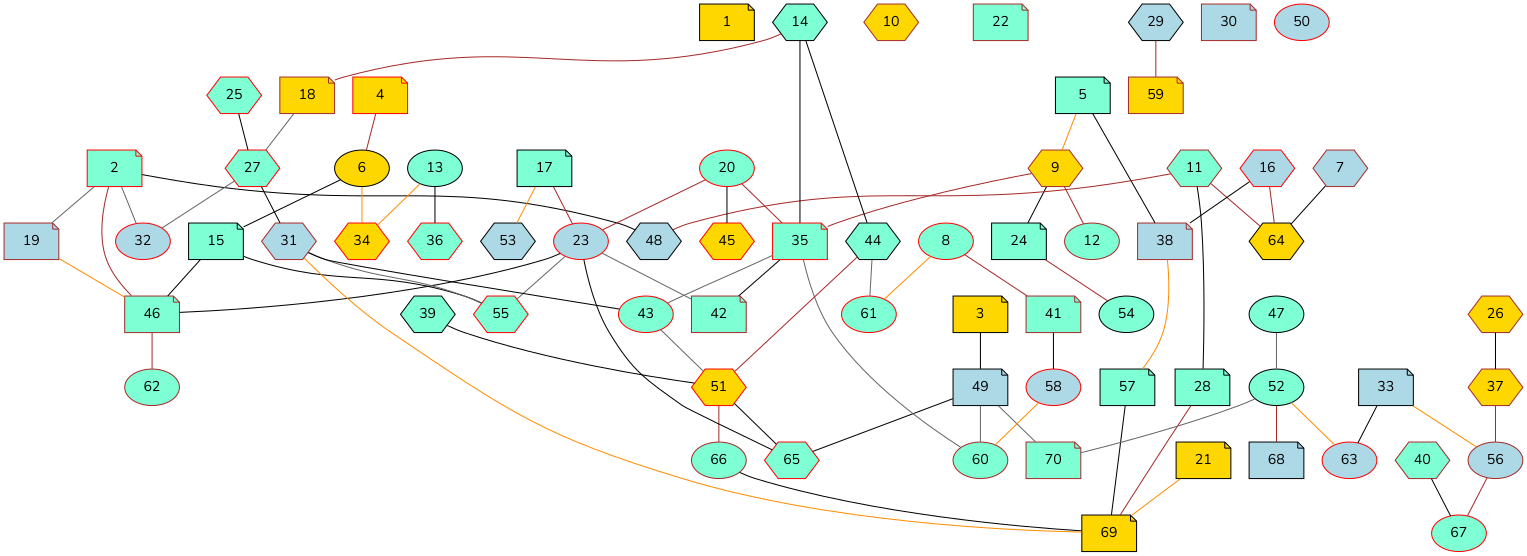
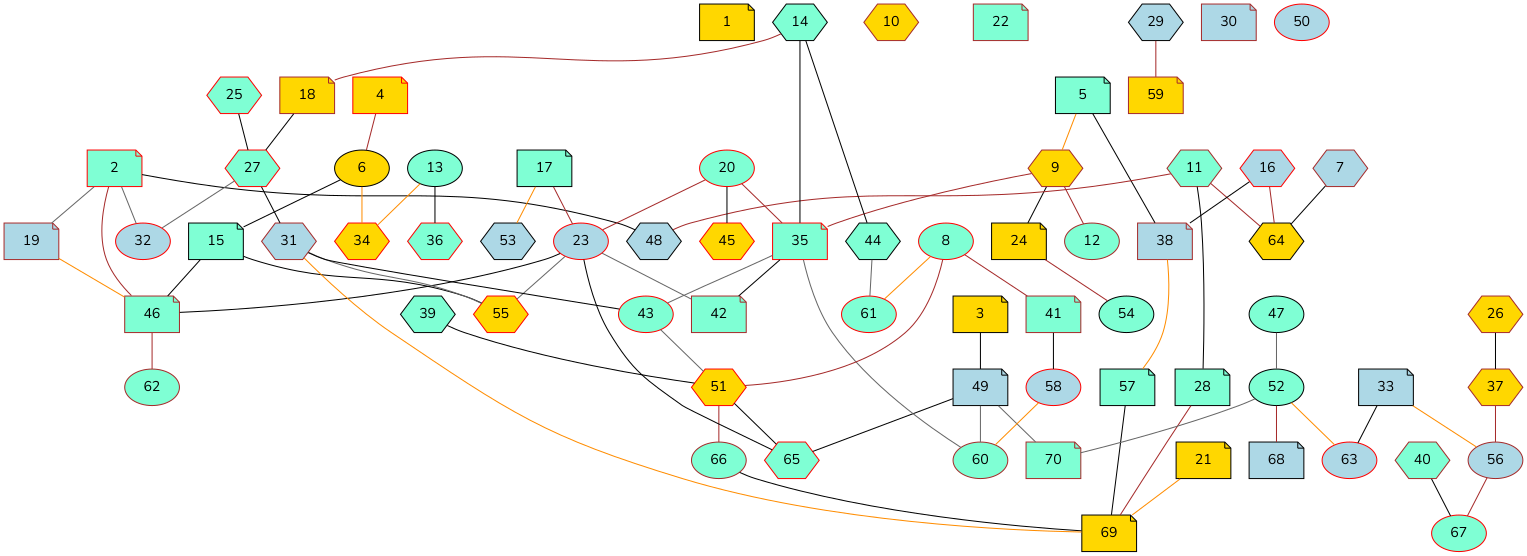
  graph {
    fontname=Nunito
    node [color=black fillcolor=aquamarine fontname=Nunito shape=note style=filled]
    edge [color=black fontname=Nunito]
    1 [fillcolor=gold]
    2 [color=red]
    19 [color=brown fillcolor=lightblue]
    32 [color=red fillcolor=lightblue shape=ellipse]
    46 [color=brown]
    48 [fillcolor=lightblue shape=hexagon]
    62 [color=brown shape=ellipse]
    3 [fillcolor=gold]
    49 [fillcolor=lightblue]
    65 [color=red shape=hexagon]
    60 [color=brown shape=ellipse]
    70 [color=brown]
    4 [color=red fillcolor=gold]
    6 [fillcolor=gold shape=ellipse]
    15
    34 [color=red fillcolor=gold shape=hexagon]
    9 [color=brown fillcolor=gold shape=hexagon]
    5
    38 [color=brown fillcolor=lightblue]
    12 [color=brown shape=ellipse]
-   24
+   24 [fillcolor=gold]
    35 [color=red]
    57
-   55 [color=red shape=hexagon]
+   55 [color=red fillcolor=gold shape=hexagon]
    7 [color=brown fillcolor=lightblue shape=hexagon]
    64 [fillcolor=gold shape=hexagon]
    8 [color=red shape=ellipse]
    41 [color=brown]
    51 [color=red fillcolor=gold shape=hexagon]
    61 [color=red shape=ellipse]
    58 [color=red fillcolor=lightblue shape=ellipse]
    66 [color=brown shape=ellipse]
    54 [shape=ellipse]
    42 [color=brown]
    43 [color=red shape=ellipse]
    10 [color=brown fillcolor=gold shape=hexagon]
    11 [color=brown shape=hexagon]
    28
    69 [fillcolor=gold]
    13 [shape=ellipse]
    36 [color=red shape=hexagon]
    14 [shape=hexagon]
    18 [color=brown fillcolor=gold]
    44 [shape=hexagon]
    27 [color=red shape=hexagon]
    16 [color=red fillcolor=lightblue shape=hexagon]
    23 [color=red fillcolor=lightblue shape=ellipse]
    17
    53 [fillcolor=lightblue shape=hexagon]
    31 [color=brown fillcolor=lightblue shape=hexagon]
    20 [color=red shape=ellipse]
    45 [color=red fillcolor=gold shape=hexagon]
    21 [fillcolor=gold]
    22 [color=brown]
    25 [color=red shape=hexagon]
    26 [color=brown fillcolor=gold shape=hexagon]
    37 [color=brown fillcolor=gold shape=hexagon]
    56 [color=brown fillcolor=lightblue shape=ellipse]
    29 [fillcolor=lightblue shape=hexagon]
    59 [color=brown fillcolor=gold]
    30 [color=brown fillcolor=lightblue]
    33 [fillcolor=lightblue]
    63 [color=red fillcolor=lightblue shape=ellipse]
    67 [color=red shape=ellipse]
    39 [shape=hexagon]
    40 [color=brown shape=hexagon]
    47 [shape=ellipse]
    52 [shape=ellipse]
    68 [fillcolor=lightblue]
    50 [color=red fillcolor=lightblue shape=ellipse]
    2 -- 19 [color=gray40]
    2 -- 32 [color=gray40]
    2 -- 46 [color=brown]
    2 -- 48
    19 -- 46 [color=darkorange]
    46 -- 62 [color=brown]
    3 -- 49
    49 -- 65
    49 -- 60 [color=gray40]
    49 -- 70 [color=gray40]
    4 -- 6 [color=brown]
    6 -- 15
    6 -- 34 [color=darkorange]
    15 -- 46
    15 -- 55
    9 -- 12 [color=brown]
    9 -- 24
    9 -- 35 [color=brown]
    5 -- 9 [color=darkorange]
    5 -- 38
    38 -- 57 [color=darkorange]
    24 -- 54 [color=brown]
    35 -- 60 [color=gray40]
    35 -- 42
    35 -- 43 [color=gray40]
    57 -- 69
    7 -- 64
    8 -- 41 [color=brown]
-   44 -- 51 [color=brown]
+   8 -- 51 [color=brown]
    8 -- 61 [color=darkorange]
    41 -- 58
    51 -- 65
    51 -- 66 [color=brown]
    58 -- 60 [color=darkorange]
    66 -- 69
    43 -- 51 [color=gray40]
    11 -- 48 [color=brown]
    11 -- 64 [color=brown]
    11 -- 28
    28 -- 69 [color=brown]
    13 -- 34 [color=darkorange]
    13 -- 36
    14 -- 35
    14 -- 18 [color=brown]
    14 -- 44
-   18 -- 27 [color=gray40]
+   18 -- 27
    44 -- 61 [color=gray40]
    27 -- 32 [color=gray40]
    27 -- 31
    16 -- 38
    16 -- 64 [color=brown]
    23 -- 46
    23 -- 65
    23 -- 55 [color=gray40]
    23 -- 42 [color=gray40]
    17 -- 23 [color=brown]
    17 -- 53 [color=darkorange]
    31 -- 55 [color=gray40]
    31 -- 43
    31 -- 69 [color=darkorange]
    20 -- 35 [color=brown]
    20 -- 23 [color=brown]
    20 -- 45
    21 -- 69 [color=darkorange]
    25 -- 27
    26 -- 37
    37 -- 56 [color=brown]
    56 -- 67 [color=brown]
    29 -- 59 [color=brown]
    33 -- 56 [color=darkorange]
    33 -- 63
    39 -- 51
    40 -- 67
    47 -- 52 [color=gray40]
    52 -- 70 [color=gray40]
    52 -- 63 [color=darkorange]
    52 -- 68 [color=brown]
  }
